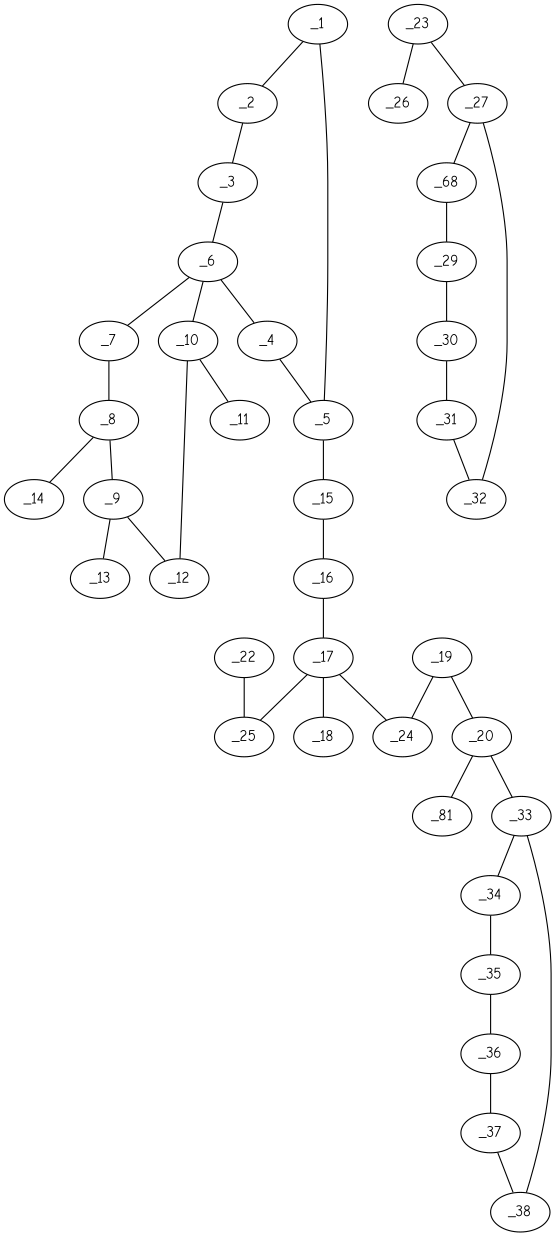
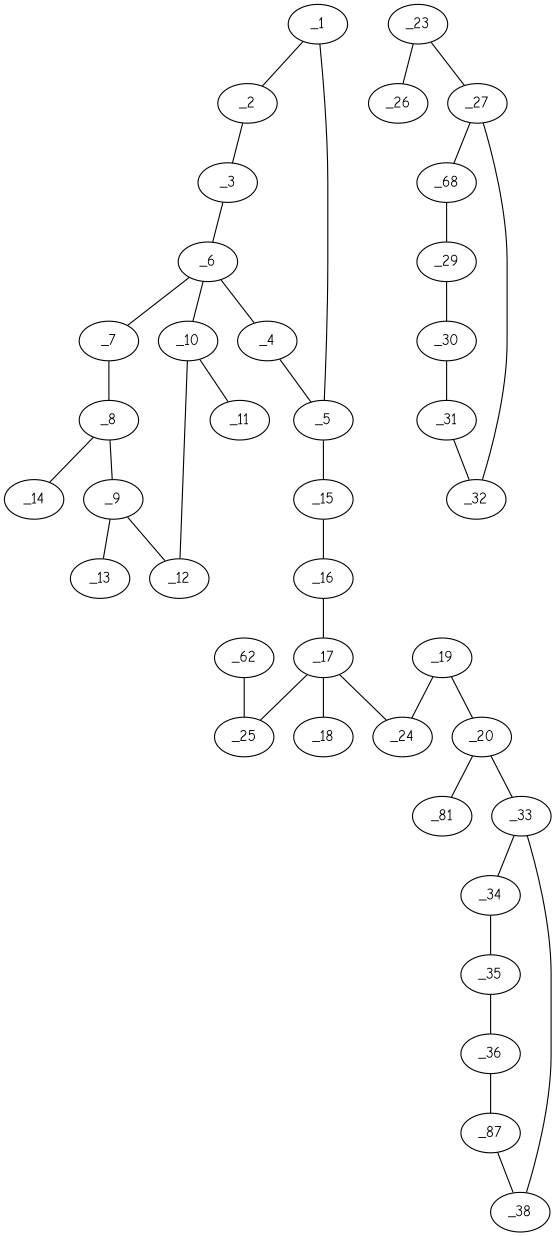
  graph {
    fontname="Comic Neue"
    node [charge=0 chem=1 fontname="Comic Neue" symbol="C  " x=5.0322 y=-1.1325]
    edge [fontname="Comic Neue" valence=1]
    _1 [x=5.5322]
    _2 [x=5.8412 y=-2.0835]
    _5 [x=4.5322]
    _3 [y=-2.6713]
    _15 [x=3.9444 y=-0.3235]
    _6 [chem=4 symbol="N  " y=-3.6713]
    _16 [chem=2 symbol="O  " x=4.3511 y=0.5901]
    _4 [chem=2 symbol="O  " x=4.2231 y=-2.0835]
    _7 [x=5.8982 y=-4.1713]
    _10 [x=4.1661 y=-4.1713]
    _8 [x=5.8982 y=-5.1713]
    _12 [chem=4 symbol="N  " x=4.1661 y=-5.1713]
    _11 [chem=2 symbol="O  " x=3.3001 y=-3.6713]
    _17 [chem=6 symbol="P  " x=3.7633 y=1.3991]
    _9 [y=-5.6713]
    _14 [x=6.7642 y=-5.6713]
    _13 [chem=2 symbol="O  " x=5.0321 y=-6.6713]
    _18 [chem=2 symbol="O  " x=2.9543 y=0.8113]
    _24 [chem=2 symbol="O  " x=3.1756 y=2.2081]
    _25 [chem=2 symbol="O  " x=4.5724 y=1.9869]
    _19 [x=3.5823 y=3.1217]
    _20 [x=2.9945 y=3.9307]
    n23 [chem=2 label=_81 symbol="O  " x=2 y=3.8262]
    _33 [x=3.4013 y=4.8442]
    _34 [x=2.8135 y=5.6533]
    _38 [x=4.3958 y=4.9488]
    _35 [x=3.2202 y=6.5668]
-   _22 [x=5.4859 y=1.5801]
+   _22 [x=5.4859 y=1.5801 label=_62]
    _23 [x=6.2949 y=2.1679]
    _26 [chem=2 symbol="O  " x=6.1904 y=3.1625]
    _27 [x=7.2085 y=1.7612]
    n32 [label=_68 x=7.313 y=0.7667]
    _32 [x=8.0175 y=2.349]
    _29 [x=8.2265 y=0.3599]
    _30 [x=9.0356 y=0.9477]
    _31 [x=8.931 y=1.9422]
    _36 [x=4.2147 y=6.6713]
-   _37 [x=4.8025 y=5.8623]
+   _37 [x=4.8025 y=5.8623 label=_87]
    _1 -- _2 [valence=2]
    _1 -- _5
    _2 -- _3
    _5 -- _15
    _3 -- _6
    _15 -- _16
    _6 -- _4
    _6 -- _7
    _6 -- _10
    _16 -- _17
    _4 -- _5
    _7 -- _8 [valence=2]
    _10 -- _12
    _10 -- _11 [valence=2]
    _8 -- _9
    _8 -- _14
    _17 -- _18 [valence=2]
    _17 -- _24
    _17 -- _25
    _9 -- _12
    _9 -- _13 [valence=2]
    _19 -- _24
    _19 -- _20
    _20 -- n23 [valence=2]
    _20 -- _33
    _33 -- _34
    _33 -- _38 [valence=2]
    _34 -- _35 [valence=2]
    _35 -- _36
    _22 -- _25
    _23 -- _26 [valence=2]
    _23 -- _27
    _27 -- n32
    _27 -- _32 [valence=2]
    n32 -- _29 [valence=2]
    _29 -- _30
    _30 -- _31 [valence=2]
    _31 -- _32
    _36 -- _37 [valence=2]
    _37 -- _38
  }
